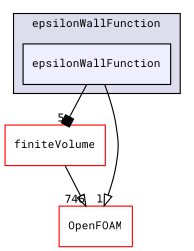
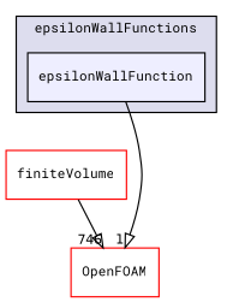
  digraph {
    compound=true
    fontname="Roboto Mono"
    node [fontname="Roboto Mono" fontsize=10 shape=box color=red]
    edge [arrowhead=onormal fontname="Roboto Mono" labeldistance=1.5 labelfontname=Helvetica labelfontsize=10]
    n1 [fillcolor="#eeeeff" label=epsilonWallFunction pencolor=black style=filled color=""]
    n2 [label=finiteVolume]
    n3 [label=OpenFOAM]
    subgraph cluster_1 {
      bgcolor="#ddddee"
      fontsize=10
-     label=epsilonWallFunction
+     label=epsilonWallFunctions
      pencolor=black
      n1
    }
-   n1 -> n2 [arrowhead=box headlabel=5]
    n1 -> n3 [headlabel=1]
    n2 -> n3 [headlabel=746]
  }
